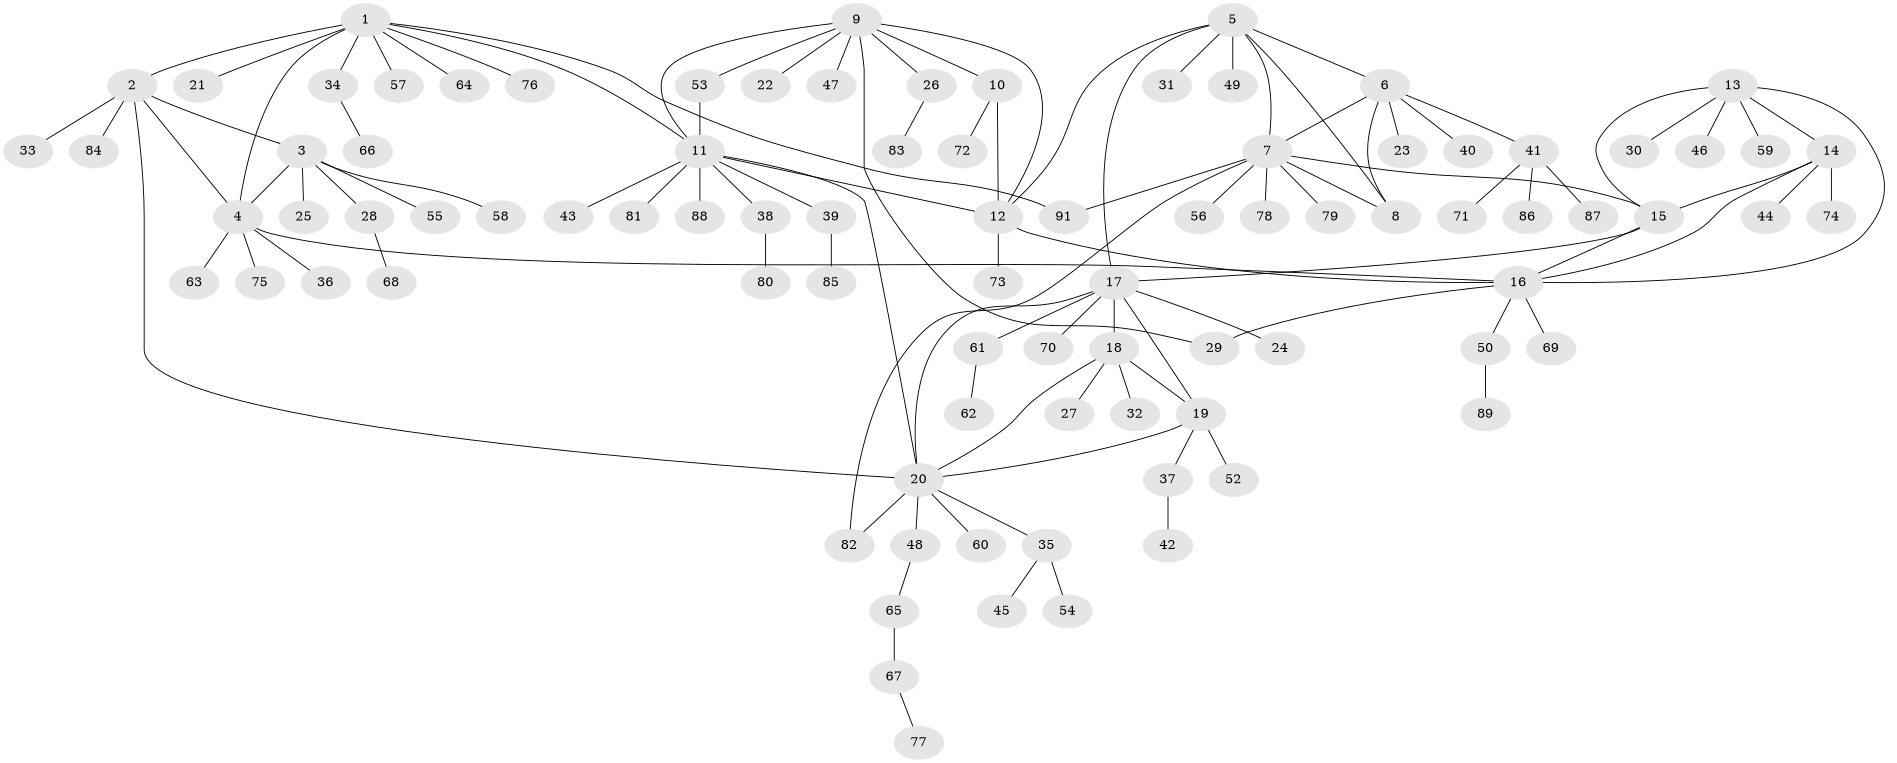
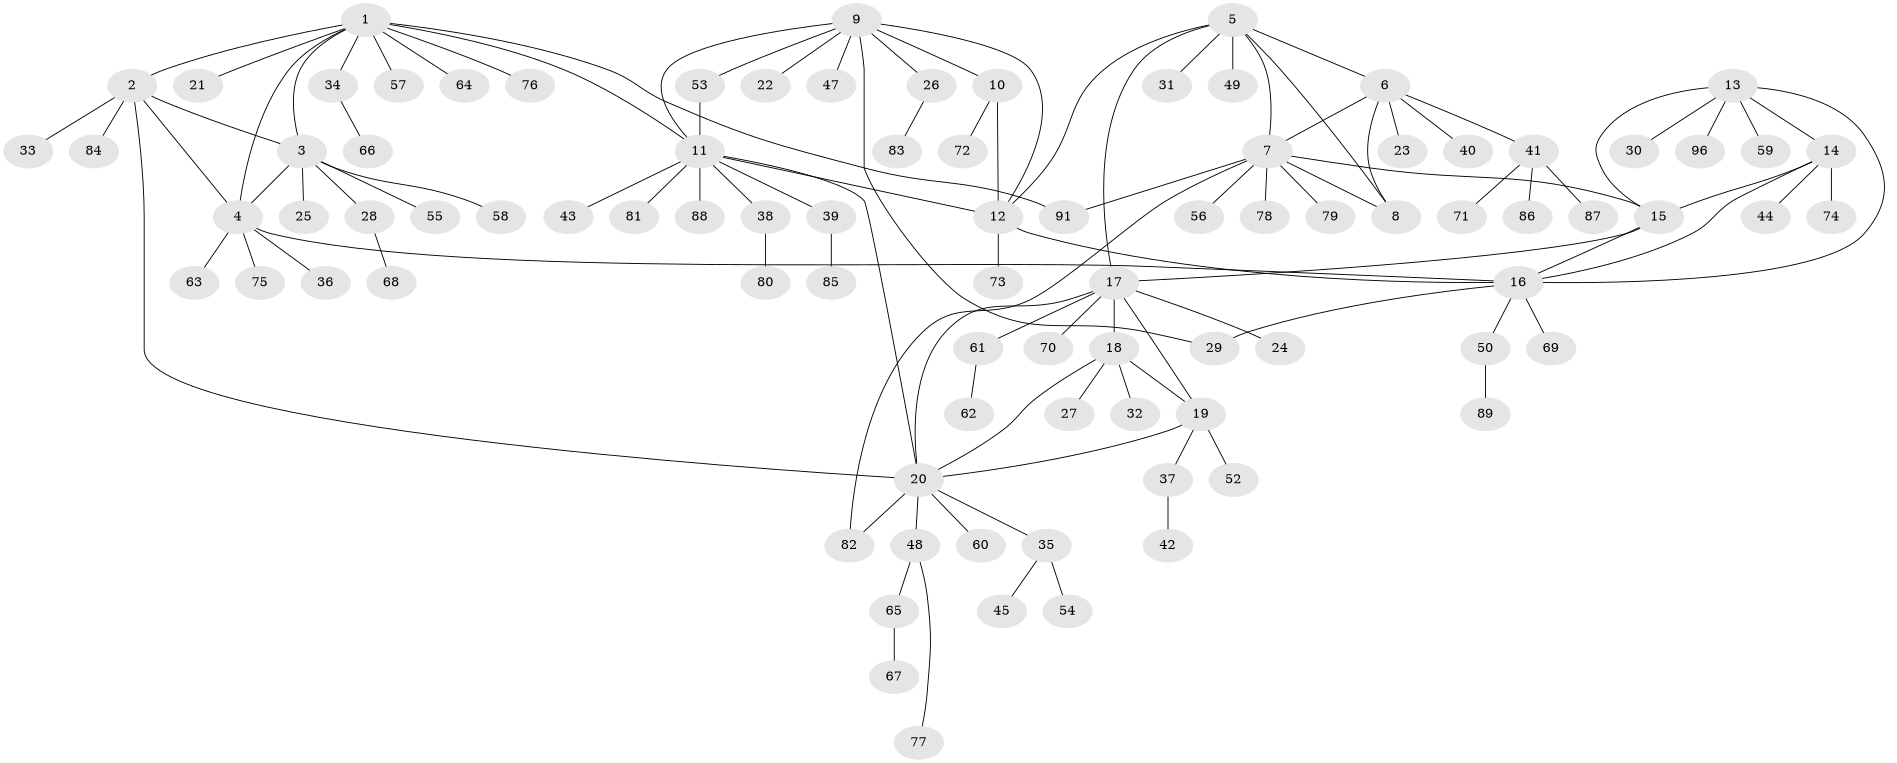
  graph {
    node [color=gray90 style=filled]
    1
    2
    3
    4
    11
    21
    34
    n8 [label=91]
    57
    64
    76
    20
    33
    84
    25
    28
    55
    58
    16
    36
    63
    75
    12
    38
    39
    43
    81
    88
    66
    82
    35
    48
    60
    68
    5
    6
    7
    8
    17
    31
    49
    29
    50
    69
    23
    40
    41
    15
    56
    78
    79
    73
    18
    19
    24
    61
    70
    71
    86
    87
    9
    10
    22
    26
    47
    53
    72
    83
    80
    85
    13
    14
    30
-   46
+   46 [label=96]
    59
    44
    74
    89
    27
    32
    37
    52
    62
    42
    45
    54
    65
    67
    77
    1 -- 2
+   1 -- 3
    1 -- 4
    1 -- 11
    1 -- 21
    1 -- 34
    1 -- n8
    1 -- 57
    1 -- 64
    1 -- 76
    2 -- 3
    2 -- 4
    2 -- 20
    2 -- 33
    2 -- 84
    3 -- 4
    3 -- 25
    3 -- 28
    3 -- 55
    3 -- 58
    4 -- 16
    4 -- 36
    4 -- 63
    4 -- 75
    11 -- 20
    11 -- 12
    11 -- 38
    11 -- 39
    11 -- 43
    11 -- 81
    11 -- 88
    34 -- 66
    20 -- 82
    20 -- 35
    20 -- 48
    20 -- 60
    28 -- 68
    16 -- 29
    16 -- 50
    16 -- 69
    12 -- 16
    12 -- 73
    38 -- 80
    39 -- 85
    35 -- 45
    35 -- 54
    48 -- 65
    5 -- 12
    5 -- 6
    5 -- 7
    5 -- 8
    5 -- 17
    5 -- 31
    5 -- 49
    6 -- 7
    6 -- 8
    6 -- 23
    6 -- 40
    6 -- 41
    7 -- n8
    7 -- 82
    7 -- 8
    7 -- 15
    7 -- 56
    7 -- 78
    7 -- 79
    17 -- 20
    17 -- 18
    17 -- 19
    17 -- 24
    17 -- 61
    17 -- 70
    50 -- 89
    41 -- 71
    41 -- 86
    41 -- 87
    15 -- 16
    15 -- 17
    18 -- 20
    18 -- 19
    18 -- 27
    18 -- 32
    19 -- 20
    19 -- 37
    19 -- 52
    61 -- 62
    9 -- 11
    9 -- 12
    9 -- 29
    9 -- 10
    9 -- 22
    9 -- 26
    9 -- 47
    9 -- 53
    10 -- 12
    10 -- 72
    26 -- 83
    53 -- 11
    13 -- 16
    13 -- 15
    13 -- 14
    13 -- 30
    13 -- 46
    13 -- 59
    14 -- 16
    14 -- 15
    14 -- 44
    14 -- 74
    37 -- 42
    65 -- 67
-   67 -- 77
+   48 -- 77
  }
